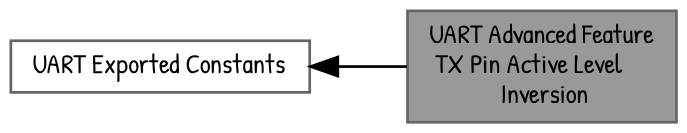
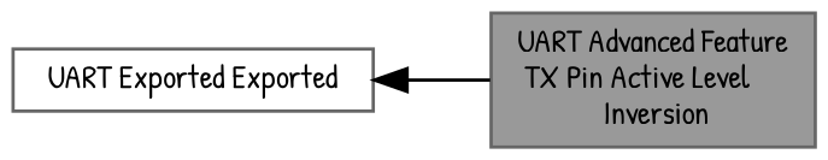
  digraph {
    rankdir=LR
    fontname="Patrick Hand"
    node [fontname="Patrick Hand" fontsize=10 shape=box style=filled]
-   n1 [color=grey40 fillcolor=white height=0.2 label="UART Exported Constants" width=0.4]
+   n1 [color=grey40 fillcolor=white height=0.2 label="UART Exported Exported" width=0.4]
    n2 [color=gray40 fillcolor=grey60 fontcolor=black height=0.2 label="UART Advanced Feature\l TX Pin Active Level\l Inversion" width=0.4]
    n1 -> n2 [dir=back fontname="Patrick Hand" fontsize=10 labelfontname=Helvetica labelfontsize=10 shape=plaintext style=solid]
  }
